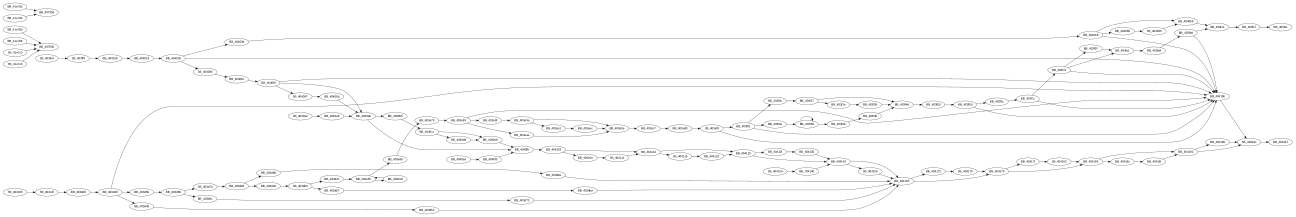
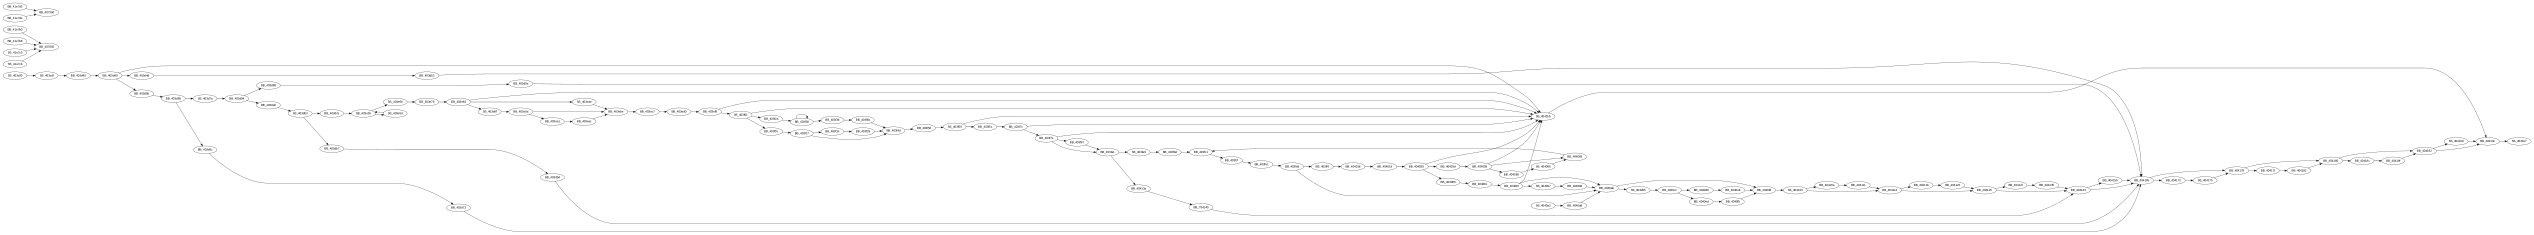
  digraph {
    fontname="Liberation Sans"
    rankdir=LR
    node [fontname="Liberation Sans"]
    edge [fontname="Liberation Sans"]
    BB_403c80
    BB_403cdf
    BB_403d40
    BB_403d49
    BB_403d4d
    BB_403d5b
    BB_4041bb
    BB_403d53
    BB_403d68
    BB_40419c
    BB_404165
    BB_403d6c
    BB_403d7a
    BB_4041b7
    BB_404172
    BB_404178
    BB_404175
    BB_40417f
    BB_404185
    BB_403d72
    BB_403d94
    BB_403d98
    BB_403da6
    BB_403d9e
    BB_403db3
    BB_403db7
    BB_403dc5
    BB_403dbd
    BB_403e55
    BB_403e5d
    BB_403e68
    BB_403e78
    BB_403e83
    BB_403e8f
    BB_403eae
    BB_403e9a
    BB_403ebe
    BB_403ea1
    BB_403ec7
    BB_403eac
    BB_403ed0
    BB_403ef9
    BB_403f01
    BB_403f0c
    BB_403f2a
    BB_403f17
    BB_403f30
    BB_403f1e
    BB_403f4d
    BB_403f3b
    BB_403f28
    BB_403f50
    BB_403f59
    BB_403f4b
    BB_403f5c
    BB_403f7c
    BB_403f7e
    BB_403f97
    BB_403fa1
    BB_403fa9
    BB_40413a
    BB_403fbd
    n63 [label=BB_704140]
    BB_403fc1
    BB_404143
    BB_403fcf
    BB_403fe1
    BB_403fe9
    BB_403ff4
    BB_4040ab
    BB_4040a2
    BB_4040a8
    BB_404018
    BB_4040b5
    BB_4040f8
    BB_404019
    BB_4040cc
    BB_404103
    BB_404039
    BB_40403d
    BB_404086
    BB_404058
    BB_40408c
    BB_404060
    BB_404069
    BB_40408f
    BB_404066
    BB_404097
    BB_40409d
    BB_4040d8
    BB_4040ed
    BB_40410a
    BB_404114
    BB_4040e8
    BB_4040f5
    BB_404111
    BB_40411b
    BB_404125
    BB_404122
    BB_40412f
    BB_404135
    BB_40415b
    BB_404182
    BB_40418c
    BB_404192
    BB_40418f
    BB_404199
    BB_41e7b0
    BB_407050
    BB_41e7b8
    BB_41e7c0
    BB_41e7cb
    BB_41e7d3
    BB_407350
    BB_41e7de
    BB_403c80 -> BB_403cdf
    BB_403cdf -> BB_403d40
    BB_403d40 -> BB_403d49
    BB_403d49 -> BB_403d4d
    BB_403d49 -> BB_403d5b
    BB_403d49 -> BB_4041bb
    BB_403d4d -> BB_403d53
    BB_403d5b -> BB_403d68
    BB_4041bb -> BB_40419c
    BB_403d53 -> BB_404165
    BB_403d68 -> BB_403d6c
    BB_403d68 -> BB_403d7a
    BB_40419c -> BB_4041b7
    BB_404165 -> BB_404172
    BB_404165 -> BB_404178
    BB_403d6c -> BB_403d72
    BB_403d7a -> BB_403d94
    BB_404172 -> BB_404175
    BB_404178 -> BB_40417f
    BB_404178 -> BB_404185
    BB_404175 -> BB_404178
    BB_40417f -> BB_404182
    BB_404185 -> BB_40418c
    BB_404185 -> BB_404192
    BB_403d72 -> BB_404165
    BB_403d94 -> BB_403d98
    BB_403d94 -> BB_403da6
    BB_403d98 -> BB_403d9e
    BB_403da6 -> BB_403db3
    BB_403d9e -> BB_404165
    BB_403db3 -> BB_403db7
    BB_403db3 -> BB_403dc5
    BB_403db7 -> BB_403dbd
    BB_403dc5 -> BB_403e55
    BB_403dbd -> BB_404165
    BB_403e55 -> BB_403e5d
    BB_403e55 -> BB_403e68
    BB_403e5d -> BB_403e55
    BB_403e68 -> BB_403e78
    BB_403e78 -> BB_403e83
    BB_403e83 -> BB_4041bb
    BB_403e83 -> BB_403e8f
    BB_403e83 -> BB_403eae
    BB_403e8f -> BB_403e9a
    BB_403eae -> BB_403ebe
    BB_403e9a -> BB_403ebe
    BB_403e9a -> BB_403ea1
    BB_403ebe -> BB_403ec7
    BB_403ea1 -> BB_403eac
    BB_403ec7 -> BB_403ed0
    BB_403eac -> BB_403ebe
    BB_403ed0 -> BB_403ef9
    BB_403ef9 -> BB_4041bb
    BB_403ef9 -> BB_403f01
    BB_403f01 -> BB_4041bb
    BB_403f01 -> BB_403f0c
    BB_403f01 -> BB_403f2a
    BB_403f0c -> BB_403f17
    BB_403f2a -> BB_403f30
    BB_403f17 -> BB_403f1e
    BB_403f17 -> BB_403f4d
    BB_403f30 -> BB_403f30
    BB_403f30 -> BB_403f3b
    BB_403f1e -> BB_403f28
    BB_403f4d -> BB_403f50
    BB_403f3b -> BB_403f4b
    BB_403f28 -> BB_403f4d
    BB_403f50 -> BB_403f59
    BB_403f59 -> BB_4041bb
    BB_403f59 -> BB_403f5c
    BB_403f4b -> BB_403f4d
    BB_403f5c -> BB_403f7c
    BB_403f7c -> BB_4041bb
    BB_403f7c -> BB_403f7e
    BB_403f7e -> BB_4041bb
    BB_403f7e -> BB_403f97
    BB_403f7e -> BB_403fa1
    BB_403f97 -> BB_403fa1
    BB_403fa1 -> BB_403fa9
+   BB_403fa1 -> BB_40413a
    BB_403fa9 -> BB_403fbd
    BB_40413a -> n63
-   BB_403fbd -> BB_4041bb
    BB_403fbd -> BB_403fc1
    n63 -> BB_404143
    BB_403fc1 -> BB_403fcf
    BB_404143 -> BB_404165
    BB_404143 -> BB_40415b
    BB_403fcf -> BB_403fe1
+   BB_403fe1 -> BB_403fe9
    BB_403fe9 -> BB_403ff4
+   BB_403fe9 -> BB_4040ab
    BB_403ff4 -> BB_404018
    BB_4040ab -> BB_4040b5
    BB_4040ab -> BB_4040f8
    BB_4040a2 -> BB_4040a8
    BB_4040a8 -> BB_4040ab
    BB_404018 -> BB_404019
    BB_4040b5 -> BB_4040cc
    BB_4040f8 -> BB_404103
    BB_404019 -> BB_404039
    BB_4040cc -> BB_4040d8
-   BB_4040cc -> BB_4040e8
+   BB_4040cc -> BB_4040ed
    BB_404103 -> BB_40410a
    BB_404103 -> BB_404114
    BB_404039 -> BB_4041bb
    BB_404039 -> BB_40403d
    BB_404039 -> BB_404086
    BB_40403d -> BB_404058
    BB_404086 -> BB_40408c
    BB_404058 -> BB_4041bb
    BB_404058 -> BB_404060
    BB_404058 -> BB_404069
    BB_40408c -> BB_40408f
    BB_404060 -> BB_404066
    BB_404069 -> BB_403fc1
    BB_40408f -> BB_4041bb
    BB_40408f -> BB_4040ab
    BB_40408f -> BB_404097
    BB_404066 -> BB_404069
    BB_404097 -> BB_40409d
    BB_40409d -> BB_4040ab
    BB_4040d8 -> BB_4040e8
    BB_4040ed -> BB_4040f5
    BB_40410a -> BB_404111
    BB_404114 -> BB_40411b
    BB_404114 -> BB_404125
    BB_4040e8 -> BB_4040f8
    BB_4040f5 -> BB_4040f8
    BB_404111 -> BB_404114
    BB_40411b -> BB_404122
    BB_404125 -> BB_404143
    BB_404125 -> BB_40412f
    BB_404122 -> BB_404125
    BB_40412f -> BB_404135
    BB_404135 -> BB_404143
    BB_40415b -> BB_404165
    BB_404182 -> BB_404185
    BB_40418c -> BB_40418f
    BB_404192 -> BB_40419c
    BB_404192 -> BB_404199
    BB_40418f -> BB_404192
    BB_404199 -> BB_40419c
    BB_41e7b0 -> BB_407050
    BB_41e7b8 -> BB_407050
    BB_41e7c0 -> BB_407050
    BB_41e7cb -> BB_407050
    BB_41e7d3 -> BB_407350
    BB_41e7de -> BB_407350
  }
